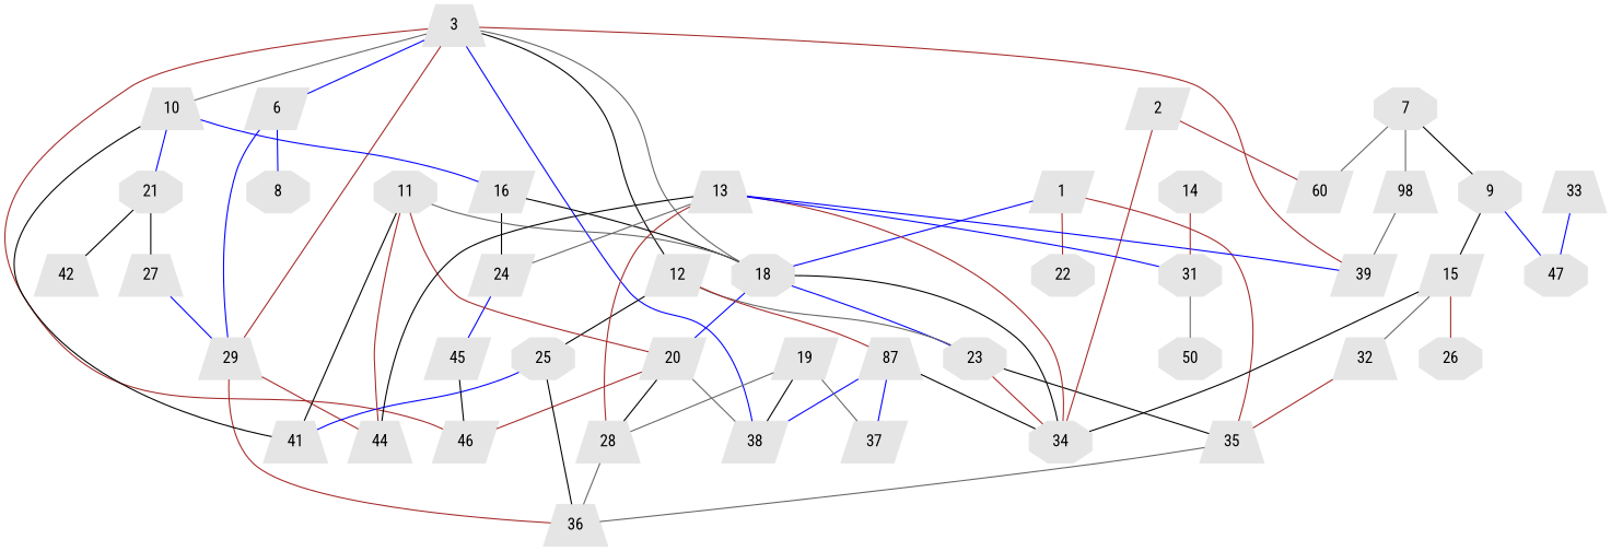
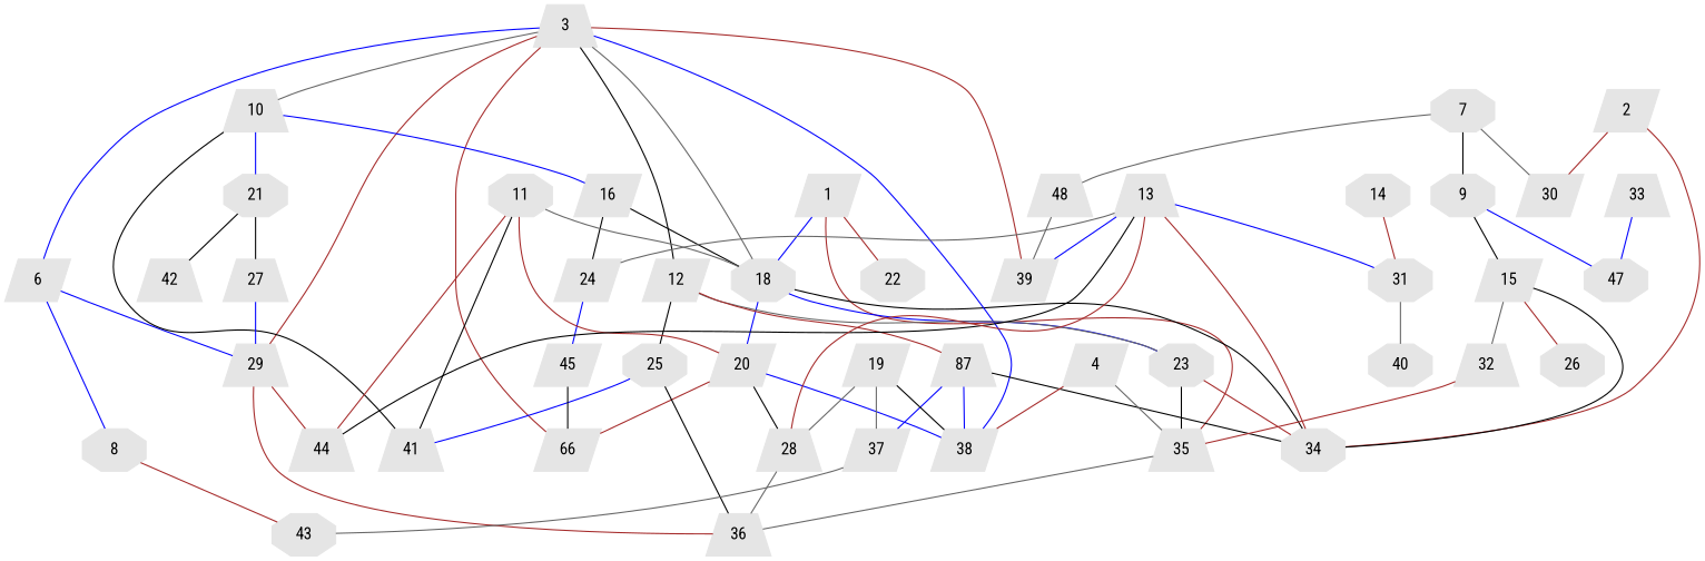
  graph {
    fontname="Roboto Condensed"
    node [color=gray90 fontname="Roboto Condensed" shape=parallelogram style=filled]
    edge [color=brown fontname="Roboto Condensed" weight=1.0]
    1
    18 [shape=octagon]
    22 [shape=octagon]
    35 [shape=trapezium]
    6
    29 [shape=trapezium]
    8 [shape=octagon]
    34 [shape=octagon]
    20
    23 [shape=octagon]
    36 [shape=trapezium]
    2
-   30 [label=60]
+   30
    3 [shape=trapezium]
    10 [shape=trapezium]
    12
    38
    39
-   46
+   46 [label=66]
    16
    21 [shape=octagon]
    41 [shape=trapezium]
    n23 [label=87 shape=trapezium]
    25 [shape=octagon]
    44 [shape=trapezium]
+   4
    31 [shape=octagon]
-   40 [shape=octagon label=50]
+   40 [shape=octagon]
+   43 [shape=octagon]
    7 [shape=octagon]
    9 [shape=octagon]
-   48 [shape=trapezium label=98]
+   48 [shape=trapezium]
    15
    47 [shape=octagon]
    26 [shape=octagon]
    32 [shape=trapezium]
    24
    27 [shape=trapezium]
    42 [shape=trapezium]
    11 [shape=octagon]
    28 [shape=trapezium]
    37
    13 [shape=trapezium]
    45
    14 [shape=octagon]
    19
    33 [shape=trapezium]
    1 -- 18 [color=blue]
    1 -- 22
    1 -- 35 [weight=2.0]
    18 -- 34 [color=black]
    18 -- 20 [color=blue]
    18 -- 23 [color=blue]
    35 -- 36 [color=gray40]
    6 -- 29 [color=blue]
    6 -- 8 [color=blue]
    29 -- 36
    29 -- 44
-   20 -- 38 [color=gray40]
+   8 -- 43
+   20 -- 38 [color=blue]
    20 -- 46
    20 -- 28 [color=black]
    23 -- 35 [color=black weight=2.0]
    23 -- 34
    2 -- 34
    2 -- 30
    3 -- 18 [color=gray40]
    3 -- 6 [color=blue]
    3 -- 29
    3 -- 10 [color=gray40]
    3 -- 12 [color=black]
    3 -- 38 [color=blue]
    3 -- 39
    3 -- 46
    10 -- 16 [color=blue]
    10 -- 21 [color=blue]
    10 -- 41 [color=black]
    12 -- 23 [color=gray40]
    12 -- n23
    12 -- 25 [color=black]
    16 -- 18 [color=black]
    16 -- 24 [color=black]
    21 -- 27 [color=black]
    21 -- 42 [color=black]
    n23 -- 34 [color=black]
    n23 -- 38 [color=blue]
    n23 -- 37 [color=blue]
    25 -- 36 [color=black]
    25 -- 41 [color=blue]
+   4 -- 35 [color=gray40]
+   4 -- 38
    31 -- 40 [color=gray40]
    7 -- 30 [color=gray40]
    7 -- 9 [color=black]
    7 -- 48 [color=gray40]
    9 -- 15 [color=black]
    9 -- 47 [color=blue]
    48 -- 39 [color=gray40]
    15 -- 34 [color=black]
    15 -- 26
    15 -- 32 [color=gray40]
    32 -- 35
    24 -- 45 [color=blue]
    27 -- 29 [color=blue]
    11 -- 18 [color=gray40]
    11 -- 20
    11 -- 41 [color=black]
    11 -- 44
    28 -- 36 [color=gray40]
+   37 -- 43 [color=gray40]
    13 -- 34
    13 -- 39 [color=blue]
    13 -- 44 [color=black]
    13 -- 31 [color=blue]
    13 -- 24 [color=gray40]
    13 -- 28 [weight=2.0]
    45 -- 46 [color=black]
    14 -- 31
    19 -- 38 [color=black]
    19 -- 28 [color=gray40]
    19 -- 37 [color=gray40]
    33 -- 47 [color=blue]
  }
